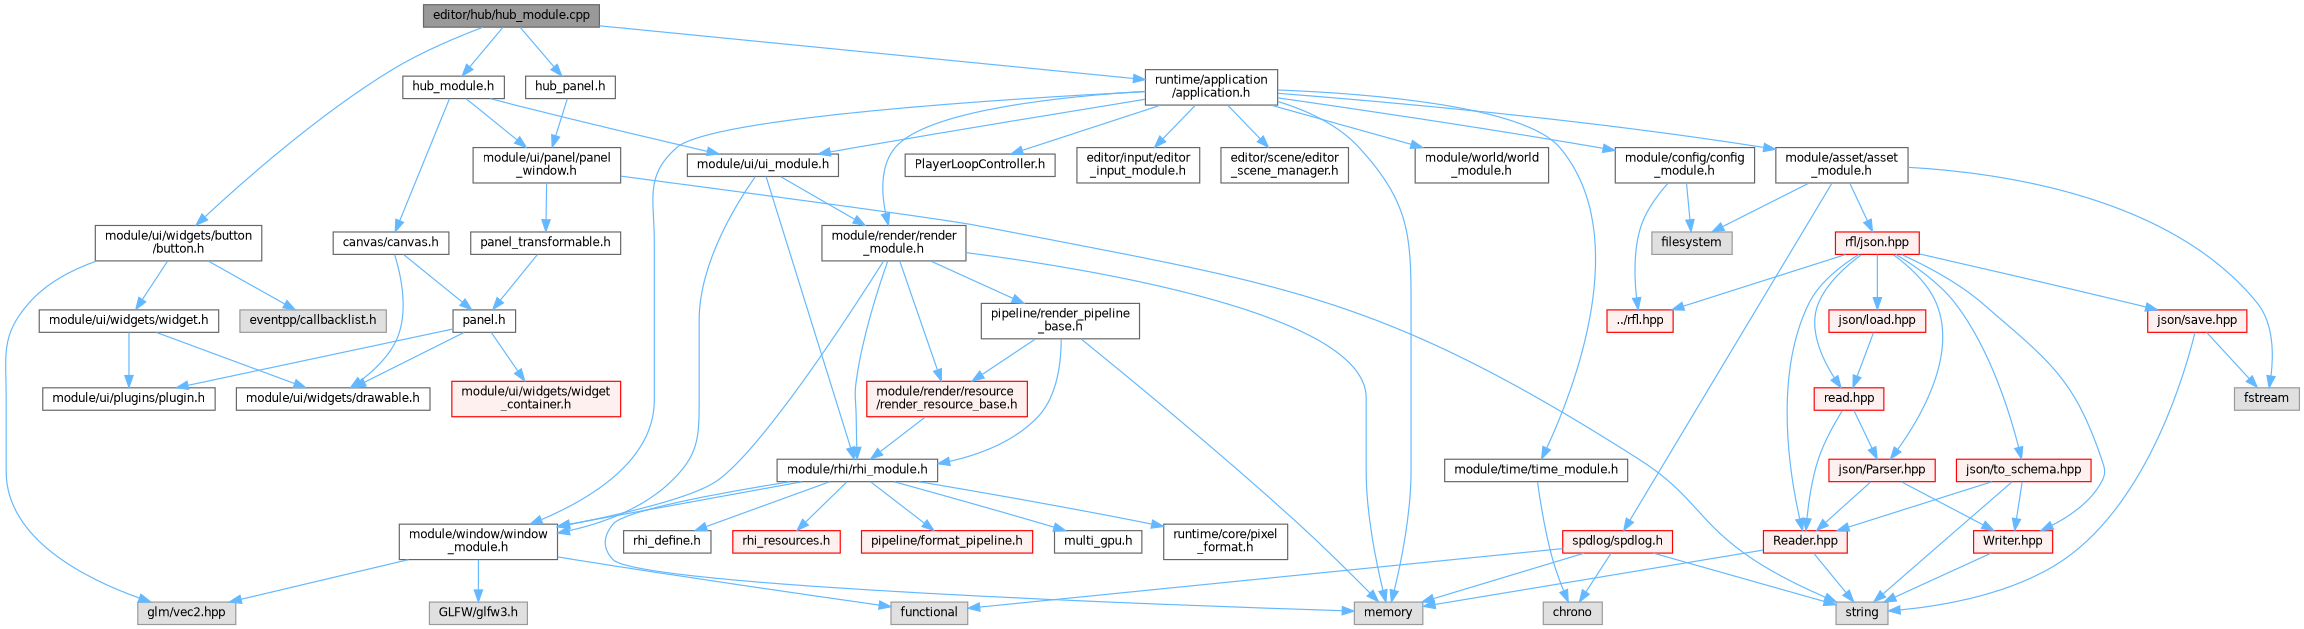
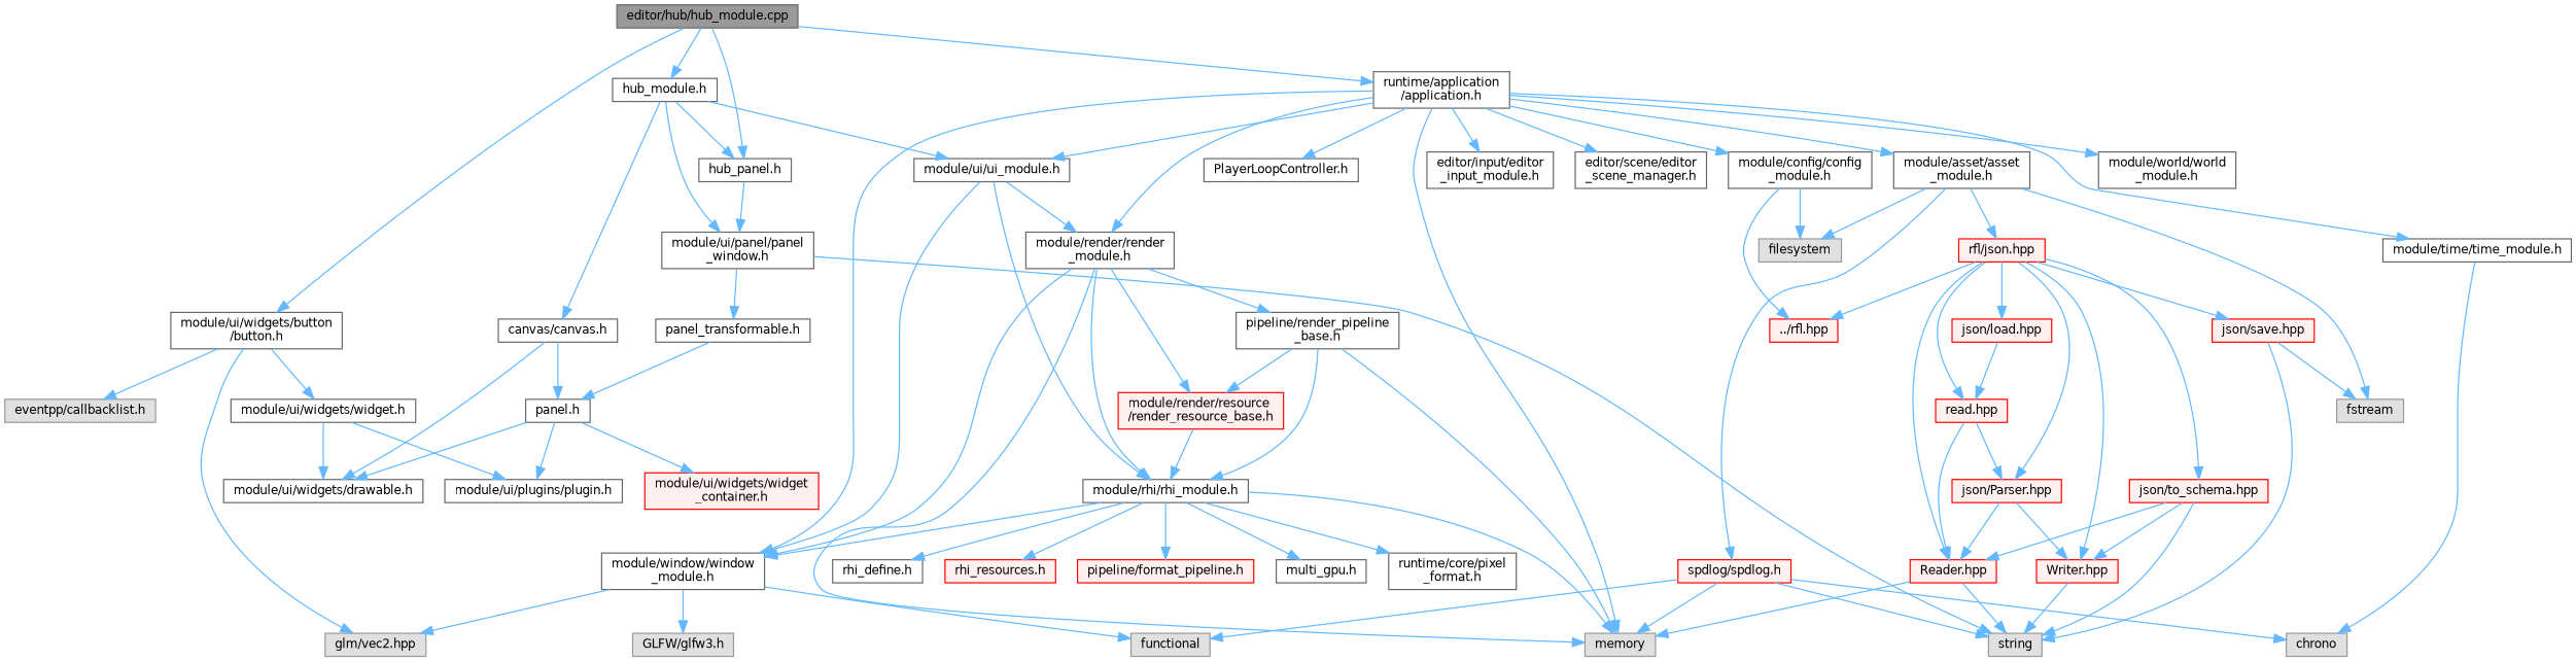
  digraph {
    node [color=grey40 fillcolor=white fontname=Helvetica fontsize=10 shape=box style=filled]
    edge [color=steelblue1 fontname=Helvetica fontsize=10 labelfontname=Helvetica labelfontsize=10 style=solid]
    n1 [color=gray40 fillcolor=grey60 fontcolor=black height=0.2 label="editor/hub/hub_module.cpp" width=0.4]
    n2 [height=0.2 label="hub_module.h" width=0.4]
    n3 [height=0.2 label="hub_panel.h" width=0.4]
    n4 [height=0.2 label="module/ui/widgets/button\l/button.h" width=0.4]
    n5 [height=0.2 label="runtime/application\l/application.h" width=0.4]
    n6 [height=0.2 label="module/ui/panel/panel\l_window.h" width=0.4]
    n7 [height=0.2 label="module/ui/ui_module.h" width=0.4]
    n8 [height=0.2 label="canvas/canvas.h" width=0.4]
    n9 [color=grey60 fillcolor="#E0E0E0" height=0.2 label="glm/vec2.hpp" width=0.4]
    n10 [height=0.2 label="module/ui/widgets/widget.h" width=0.4]
    n11 [color=grey60 fillcolor="#E0E0E0" height=0.2 label="eventpp/callbacklist.h" width=0.4]
    n12 [height=0.2 label="module/render/render\l_module.h" width=0.4]
    n13 [height=0.2 label="module/window/window\l_module.h" width=0.4]
    n14 [color=grey60 fillcolor="#E0E0E0" height=0.2 label=memory width=0.4]
    n15 [height=0.2 label="PlayerLoopController.h" width=0.4]
    n16 [height=0.2 label="editor/input/editor\l_input_module.h" width=0.4]
    n17 [height=0.2 label="editor/scene/editor\l_scene_manager.h" width=0.4]
    n18 [height=0.2 label="module/asset/asset\l_module.h" width=0.4]
    n19 [height=0.2 label="module/config/config\l_module.h" width=0.4]
    n20 [height=0.2 label="module/time/time_module.h" width=0.4]
    n21 [height=0.2 label="module/world/world\l_module.h" width=0.4]
    n22 [height=0.2 label="panel_transformable.h" width=0.4]
    n23 [color=grey60 fillcolor="#E0E0E0" height=0.2 label=string width=0.4]
    n24 [height=0.2 label="module/rhi/rhi_module.h" width=0.4]
    n25 [height=0.2 label="panel.h" width=0.4]
    n26 [height=0.2 label="module/ui/widgets/drawable.h" width=0.4]
    n27 [height=0.2 label="module/ui/plugins/plugin.h" width=0.4]
    n28 [color=red fillcolor="#FFF0F0" height=0.2 label="module/ui/widgets/widget\l_container.h" width=0.4]
    n29 [height=0.2 label="pipeline/render_pipeline\l_base.h" width=0.4]
    n30 [color=red fillcolor="#FFF0F0" height=0.2 label="module/render/resource\l/render_resource_base.h" width=0.4]
    n31 [height=0.2 label="multi_gpu.h" width=0.4]
    n32 [height=0.2 label="runtime/core/pixel\l_format.h" width=0.4]
    n33 [height=0.2 label="rhi_define.h" width=0.4]
    n34 [color=red fillcolor="#FFF0F0" height=0.2 label="rhi_resources.h" width=0.4]
    n35 [color=red fillcolor="#FFF0F0" height=0.2 label="pipeline/format_pipeline.h" width=0.4]
    n36 [color=grey60 fillcolor="#E0E0E0" height=0.2 label=functional width=0.4]
    n37 [color=grey60 fillcolor="#E0E0E0" height=0.2 label="GLFW/glfw3.h" width=0.4]
    n38 [color=grey60 fillcolor="#E0E0E0" height=0.2 label=filesystem width=0.4]
    n39 [color=grey60 fillcolor="#E0E0E0" height=0.2 label=fstream width=0.4]
    n40 [color=red fillcolor="#FFF0F0" height=0.2 label="rfl/json.hpp" width=0.4]
    n41 [color=red fillcolor="#FFF0F0" height=0.2 label="spdlog/spdlog.h" width=0.4]
    n42 [color=red fillcolor="#FFF0F0" height=0.2 label="../rfl.hpp" width=0.4]
    n43 [color=grey60 fillcolor="#E0E0E0" height=0.2 label=chrono width=0.4]
    n44 [color=red fillcolor="#FFF0F0" height=0.2 label="json/Parser.hpp" width=0.4]
    n45 [color=red fillcolor="#FFF0F0" height=0.2 label="Reader.hpp" width=0.4]
    n46 [color=red fillcolor="#FFF0F0" height=0.2 label="Writer.hpp" width=0.4]
    n47 [color=red fillcolor="#FFF0F0" height=0.2 label="json/load.hpp" width=0.4]
    n48 [color=red fillcolor="#FFF0F0" height=0.2 label="read.hpp" width=0.4]
    n49 [color=red fillcolor="#FFF0F0" height=0.2 label="json/save.hpp" width=0.4]
    n50 [color=red fillcolor="#FFF0F0" height=0.2 label="json/to_schema.hpp" width=0.4]
    n1 -> n2
    n1 -> n3
    n1 -> n4
    n1 -> n5
+   n2 -> n3
    n2 -> n6
    n2 -> n7
    n2 -> n8
    n3 -> n6
    n4 -> n9
    n4 -> n10
    n4 -> n11
    n5 -> n7
    n5 -> n12
    n5 -> n13
    n5 -> n14
    n5 -> n15
    n5 -> n16
    n5 -> n17
    n5 -> n18
    n5 -> n19
    n5 -> n20
    n5 -> n21
    n6 -> n22
    n6 -> n23
    n7 -> n12
    n7 -> n13
    n7 -> n24
    n8 -> n25
    n8 -> n26
    n10 -> n26
    n10 -> n27
    n12 -> n13
    n12 -> n14
    n12 -> n24
    n12 -> n29
    n12 -> n30
    n13 -> n9
    n13 -> n36
    n13 -> n37
    n18 -> n38
    n18 -> n39
    n18 -> n40
    n18 -> n41
    n19 -> n38
    n19 -> n42
    n20 -> n43
    n22 -> n25
    n24 -> n13
    n24 -> n14
    n24 -> n31
    n24 -> n32
    n24 -> n33
    n24 -> n34
    n24 -> n35
    n25 -> n26
    n25 -> n27
    n25 -> n28
    n29 -> n14
    n29 -> n24
    n29 -> n30
    n30 -> n24
    n40 -> n42
    n40 -> n44
    n40 -> n45
    n40 -> n46
    n40 -> n47
    n40 -> n48
    n40 -> n49
    n40 -> n50
    n41 -> n14
    n41 -> n23
    n41 -> n36
    n41 -> n43
    n44 -> n45
    n44 -> n46
    n45 -> n14
    n45 -> n23
    n46 -> n23
    n47 -> n48
    n48 -> n44
    n48 -> n45
    n49 -> n23
    n49 -> n39
    n50 -> n23
    n50 -> n45
    n50 -> n46
  }
